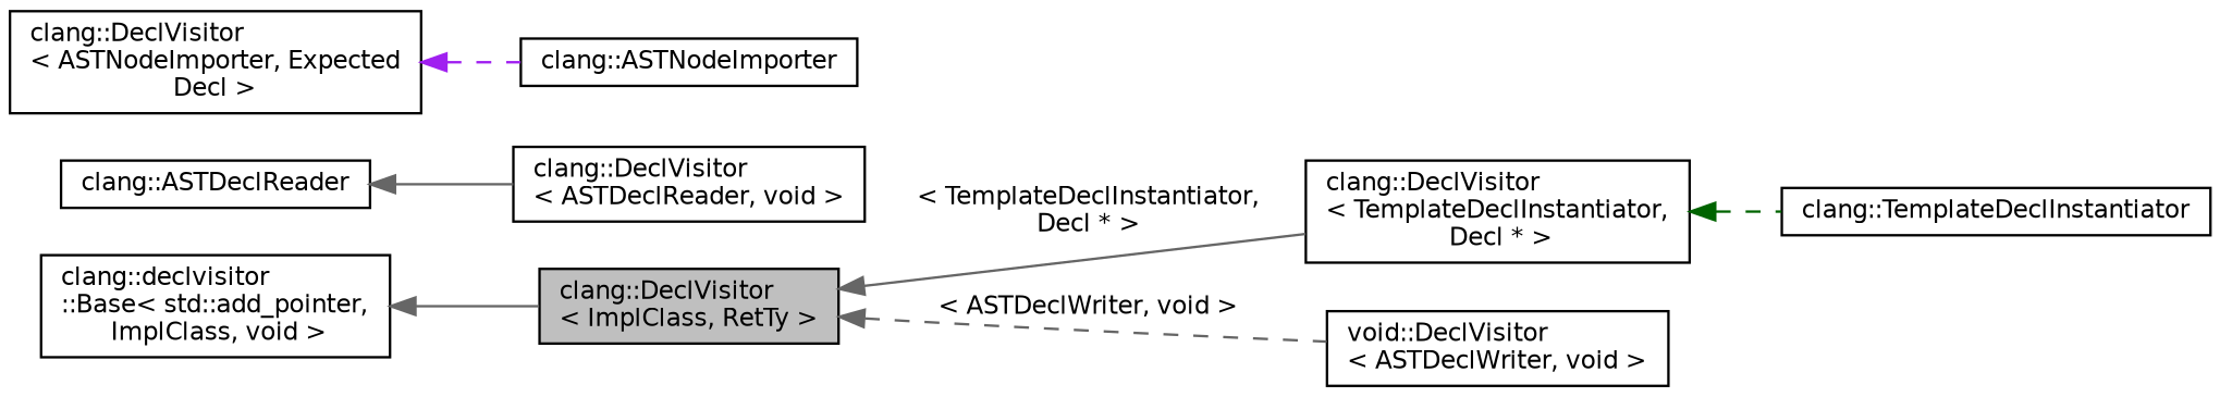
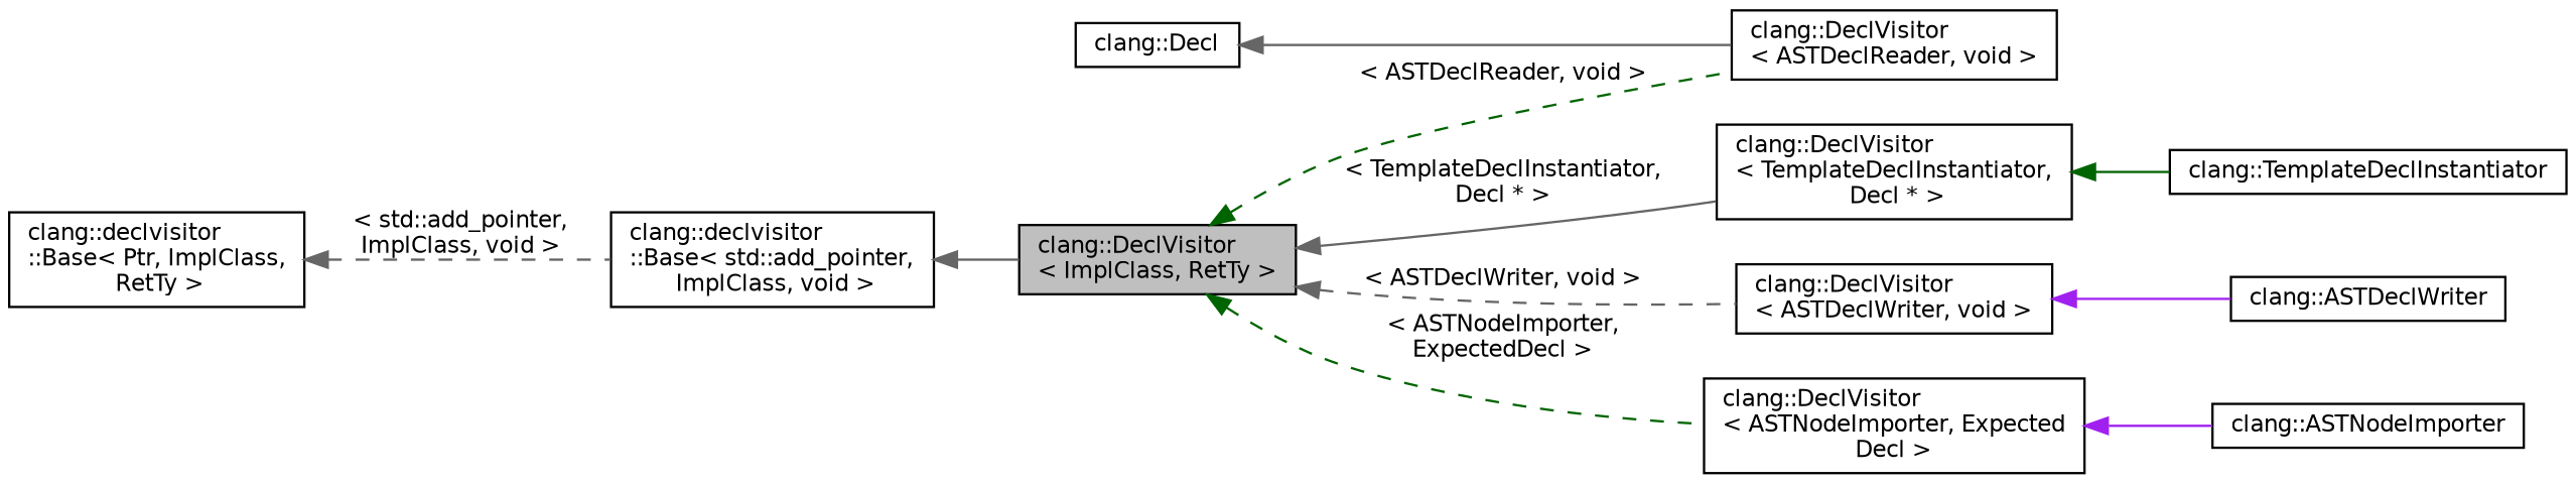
  digraph {
    rankdir=LR
    node [color=black fontname=Helvetica fontsize=10 shape=record]
    edge [color=gray40 dir=back fontname=Helvetica fontsize=10 labelfontname=Helvetica labelfontsize=10 style=solid]
    n1 [fillcolor=grey75 fontcolor=black height=0.2 label="clang::DeclVisitor\l\< ImplClass, RetTy \>" style=filled width=0.4]
    n2 [height=0.2 label="clang::DeclVisitor\l\< TemplateDeclInstantiator,\l Decl * \>" width=0.4]
    n3 [height=0.2 label="clang::DeclVisitor\l\< ASTDeclReader, void \>" width=0.4]
-   n4 [height=0.2 label="void::DeclVisitor\l\< ASTDeclWriter, void \>" width=0.4]
+   n4 [height=0.2 label="clang::DeclVisitor\l\< ASTDeclWriter, void \>" width=0.4]
    n5 [height=0.2 label="clang::DeclVisitor\l\< ASTNodeImporter, Expected\lDecl \>" width=0.4]
    n6 [height=0.2 label="clang::TemplateDeclInstantiator" width=0.4]
+   n7 [height=0.2 label="clang::ASTDeclWriter" width=0.4]
    n8 [height=0.2 label="clang::ASTNodeImporter" width=0.4]
    n9 [height=0.2 label="clang::declvisitor\l::Base\< std::add_pointer,\l ImplClass, void \>" width=0.4]
-   n11 [height=0.2 label="clang::ASTDeclReader" width=0.4]
+   n10 [height=0.2 label="clang::declvisitor\l::Base\< Ptr, ImplClass,\l RetTy \>" width=0.4]
+   n11 [height=0.2 label="clang::Decl" width=0.4]
    n1 -> n2 [label=" \< TemplateDeclInstantiator,\l Decl * \>"]
+   n1 -> n3 [color=darkgreen label=" \< ASTDeclReader, void \>" style=dashed]
    n1 -> n4 [label=" \< ASTDeclWriter, void \>" style=dashed]
-   n2 -> n6 [color=darkgreen style=dashed]
-   n5 -> n8 [color=purple style=dashed]
+   n1 -> n5 [color=darkgreen label=" \< ASTNodeImporter,\l ExpectedDecl \>" style=dashed]
+   n2 -> n6 [color=darkgreen]
+   n4 -> n7 [color=purple]
+   n5 -> n8 [color=purple]
    n9 -> n1
+   n10 -> n9 [label=" \< std::add_pointer,\l ImplClass, void \>" style=dashed]
    n11 -> n3
  }
